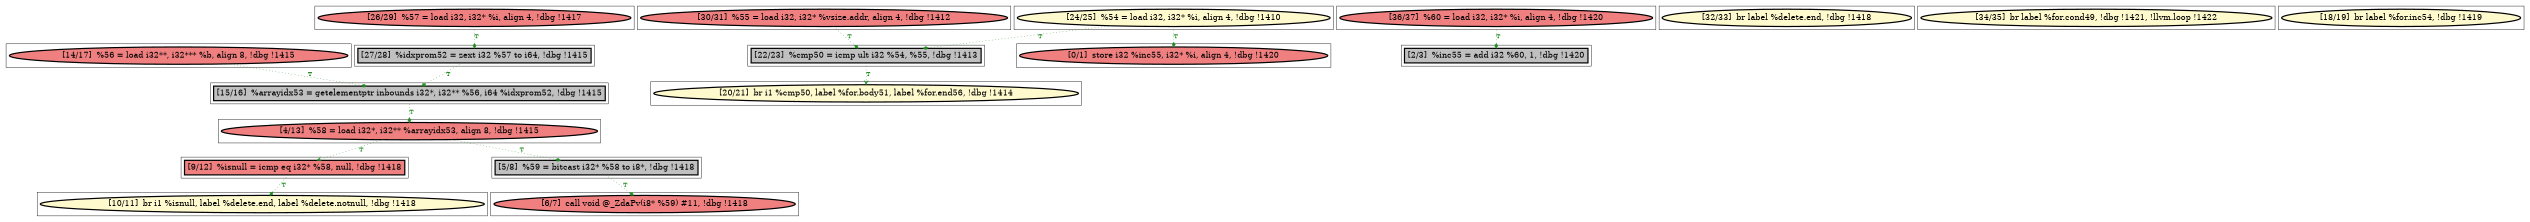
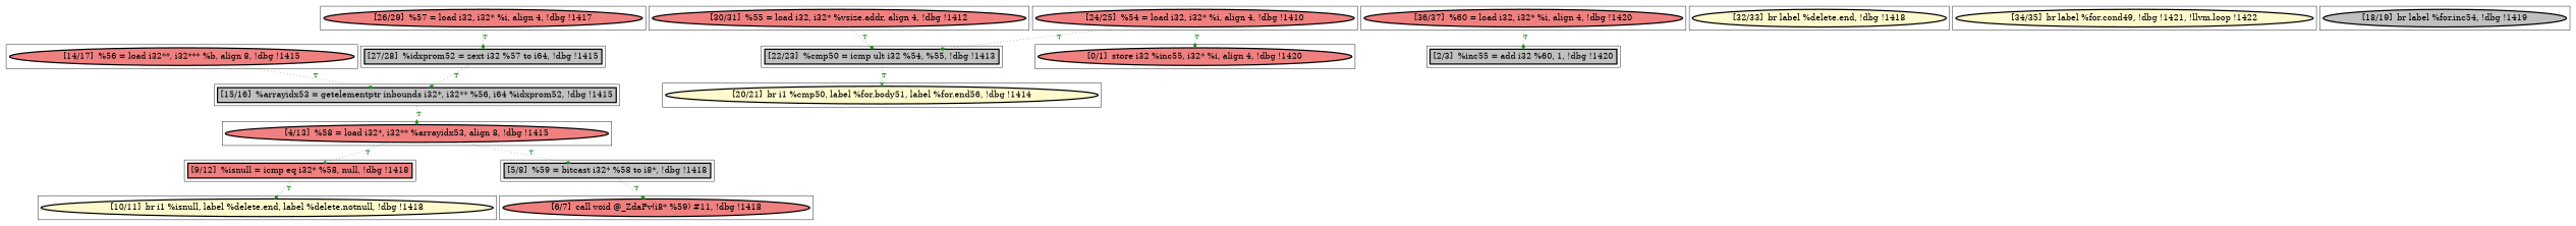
  digraph {
    node [fillcolor=lightcoral fontsize=20 penwidth=3.0 shape=ellipse style=filled]
    edge [arrowhead=diamond color=forestgreen fontcolor=forestgreen style=dotted]
    n1 [label="[9/12]  %isnull = icmp eq i32* %58, null, !dbg !1418" shape=rectangle]
    n2 [fillcolor=grey label="[15/16]  %arrayidx53 = getelementptr inbounds i32*, i32** %56, i64 %idxprom52, !dbg !1415" shape=rectangle]
    n3 [fillcolor=lemonchiffon label="[10/11]  br i1 %isnull, label %delete.end, label %delete.notnull, !dbg !1418"]
    n4 [label="[30/31]  %55 = load i32, i32* %vsize.addr, align 4, !dbg !1412"]
    n5 [label="[26/29]  %57 = load i32, i32* %i, align 4, !dbg !1417"]
    n6 [label="[6/7]  call void @_ZdaPv(i8* %59) #11, !dbg !1418"]
    n7 [fillcolor=grey label="[2/3]  %inc55 = add i32 %60, 1, !dbg !1420" shape=rectangle]
    n8 [fillcolor=lemonchiffon label="[20/21]  br i1 %cmp50, label %for.body51, label %for.end56, !dbg !1414"]
    n9 [fillcolor=grey label="[5/8]  %59 = bitcast i32* %58 to i8*, !dbg !1418" shape=rectangle]
    n10 [label="[0/1]  store i32 %inc55, i32* %i, align 4, !dbg !1420"]
    n11 [fillcolor=lemonchiffon label="[32/33]  br label %delete.end, !dbg !1418"]
    n12 [label="[14/17]  %56 = load i32**, i32*** %b, align 8, !dbg !1415"]
    n13 [fillcolor=grey label="[27/28]  %idxprom52 = zext i32 %57 to i64, !dbg !1415" shape=rectangle]
    n14 [fillcolor=lemonchiffon label="[34/35]  br label %for.cond49, !dbg !1421, !llvm.loop !1422"]
    n15 [label="[36/37]  %60 = load i32, i32* %i, align 4, !dbg !1420"]
-   n16 [fillcolor=lemonchiffon label="[24/25]  %54 = load i32, i32* %i, align 4, !dbg !1410"]
+   n16 [label="[24/25]  %54 = load i32, i32* %i, align 4, !dbg !1410"]
    n17 [fillcolor=grey label="[22/23]  %cmp50 = icmp ult i32 %54, %55, !dbg !1413" shape=rectangle]
-   n18 [fillcolor=lemonchiffon label="[18/19]  br label %for.inc54, !dbg !1419"]
+   n18 [fillcolor=grey label="[18/19]  br label %for.inc54, !dbg !1419"]
    n19 [label="[4/13]  %58 = load i32*, i32** %arrayidx53, align 8, !dbg !1415"]
    subgraph cluster_1 {
      n1
    }
    subgraph cluster_2 {
      n2
    }
    subgraph cluster_3 {
      n3
    }
    subgraph cluster_4 {
      n4
    }
    subgraph cluster_5 {
      n5
    }
    subgraph cluster_6 {
      n6
    }
    subgraph cluster_7 {
      n7
    }
    subgraph cluster_8 {
      n8
    }
    subgraph cluster_9 {
      n9
    }
    subgraph cluster_10 {
      n10
    }
    subgraph cluster_11 {
      n11
    }
    subgraph cluster_12 {
      n12
    }
    subgraph cluster_13 {
      n13
    }
    subgraph cluster_14 {
      n14
    }
    subgraph cluster_15 {
      n15
    }
    subgraph cluster_16 {
      n16
    }
    subgraph cluster_17 {
      n17
    }
    subgraph cluster_18 {
      n18
    }
    subgraph cluster_19 {
      n19
    }
    n1 -> n3 [label=T]
    n2 -> n19 [label=T]
    n4 -> n17 [label=T]
    n5 -> n13 [label=T]
    n9 -> n6 [label=T]
    n12 -> n2 [label=T]
    n13 -> n2 [label=T]
    n15 -> n7 [label=T]
    n16 -> n10 [label=T]
    n16 -> n17 [label=T]
    n17 -> n8 [arrowhead=vee label=T]
    n19 -> n1 [arrowhead=vee label=T]
    n19 -> n9 [label=T]
  }
